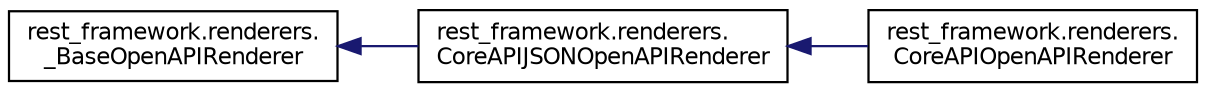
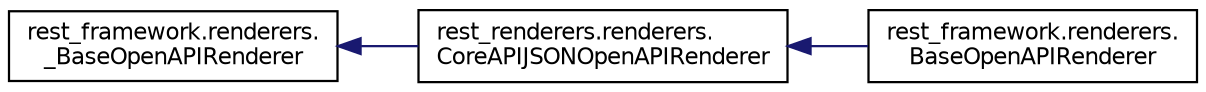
  digraph {
    rankdir=LR
    node [color=black fillcolor=white fontname=Helvetica fontsize=10 shape=record style=filled]
    edge [color=midnightblue dir=back fontname=Helvetica fontsize=10 labelfontname=Helvetica labelfontsize=10 style=solid]
    n1 [height=0.2 label="rest_framework.renderers.\l_BaseOpenAPIRenderer" width=0.4]
-   n2 [height=0.2 label="rest_framework.renderers.\lCoreAPIJSONOpenAPIRenderer" width=0.4]
-   n3 [height=0.2 label="rest_framework.renderers.\lCoreAPIOpenAPIRenderer" width=0.4]
+   n2 [height=0.2 label="rest_renderers.renderers.\lCoreAPIJSONOpenAPIRenderer" width=0.4]
+   n3 [height=0.2 label="rest_framework.renderers.\lBaseOpenAPIRenderer" width=0.4]
    n1 -> n2
    n2 -> n3
  }
